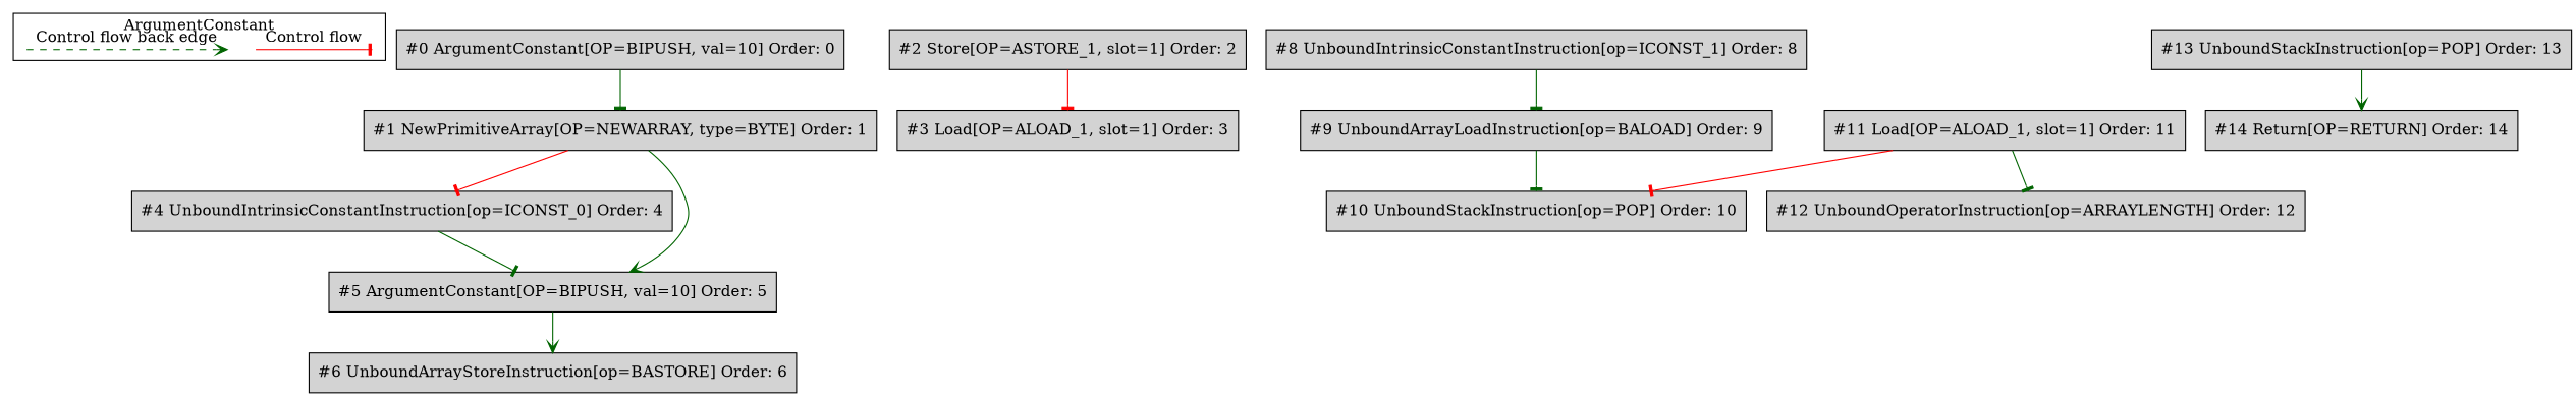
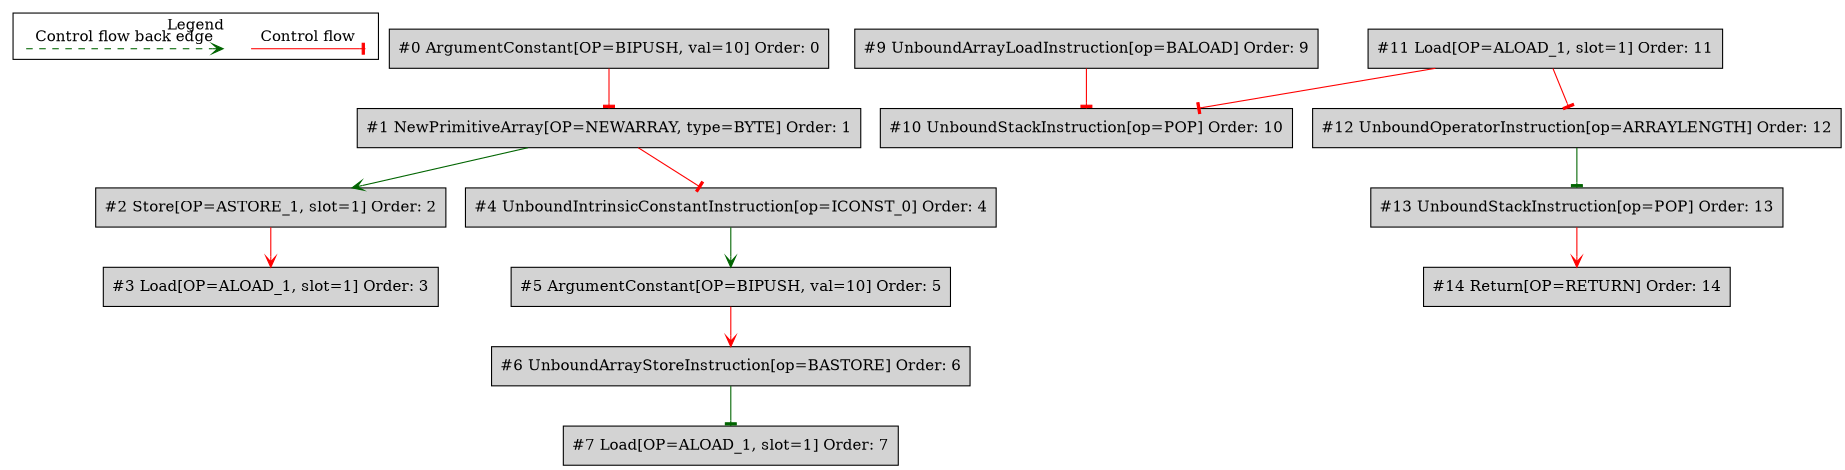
  digraph {
    ordering=in
    node [shape=box style=filled fillcolor=lightgrey]
    edge [arrowhead=tee color=darkgreen]
    c0 [shape=point style=invis fillcolor=""]
    c1 [shape=point style=invis fillcolor=""]
    c2 [shape=point style=invis fillcolor=""]
    c3 [shape=point style=invis fillcolor=""]
    n5 [label="#0 ArgumentConstant[OP=BIPUSH, val=10] Order: 0"]
    n6 [label="#1 NewPrimitiveArray[OP=NEWARRAY, type=BYTE] Order: 1"]
    n7 [label="#2 Store[OP=ASTORE_1, slot=1] Order: 2"]
    n8 [label="#4 UnboundIntrinsicConstantInstruction[op=ICONST_0] Order: 4"]
    n9 [label="#3 Load[OP=ALOAD_1, slot=1] Order: 3"]
    n10 [label="#5 ArgumentConstant[OP=BIPUSH, val=10] Order: 5"]
    n11 [label="#6 UnboundArrayStoreInstruction[op=BASTORE] Order: 6"]
-   n13 [label="#8 UnboundIntrinsicConstantInstruction[op=ICONST_1] Order: 8"]
+   n12 [label="#7 Load[OP=ALOAD_1, slot=1] Order: 7"]
    n14 [label="#9 UnboundArrayLoadInstruction[op=BALOAD] Order: 9"]
    n15 [label="#10 UnboundStackInstruction[op=POP] Order: 10"]
    n16 [label="#11 Load[OP=ALOAD_1, slot=1] Order: 11"]
    n17 [label="#12 UnboundOperatorInstruction[op=ARRAYLENGTH] Order: 12"]
    n18 [label="#13 UnboundStackInstruction[op=POP] Order: 13"]
    n19 [label="#14 Return[OP=RETURN] Order: 14"]
    subgraph cluster_1 {
-     label=ArgumentConstant
+     label=Legend
      subgraph sub_2 {
        label=Legend
        rank=same
        c0
        c1
        c2
        c3
      }
    }
    c0 -> c1 [color=red label="Control flow" style=solid]
    c2 -> c3 [arrowhead=vee label="Control flow back edge" style=dashed]
-   n5 -> n6
-   n6 -> n10 [arrowhead=vee]
+   n5 -> n6 [color=red]
+   n6 -> n7 [arrowhead=vee]
    n6 -> n8 [color=red]
-   n7 -> n9 [color=red]
-   n8 -> n10
-   n10 -> n11 [arrowhead=vee]
-   n13 -> n14
-   n14 -> n15
+   n7 -> n9 [arrowhead=vee color=red]
+   n8 -> n10 [arrowhead=vee]
+   n10 -> n11 [arrowhead=vee color=red]
+   n11 -> n12
+   n14 -> n15 [color=red]
    n16 -> n15 [color=red]
-   n16 -> n17
-   n18 -> n19 [arrowhead=vee]
+   n16 -> n17 [color=red]
+   n17 -> n18
+   n18 -> n19 [arrowhead=vee color=red]
  }
